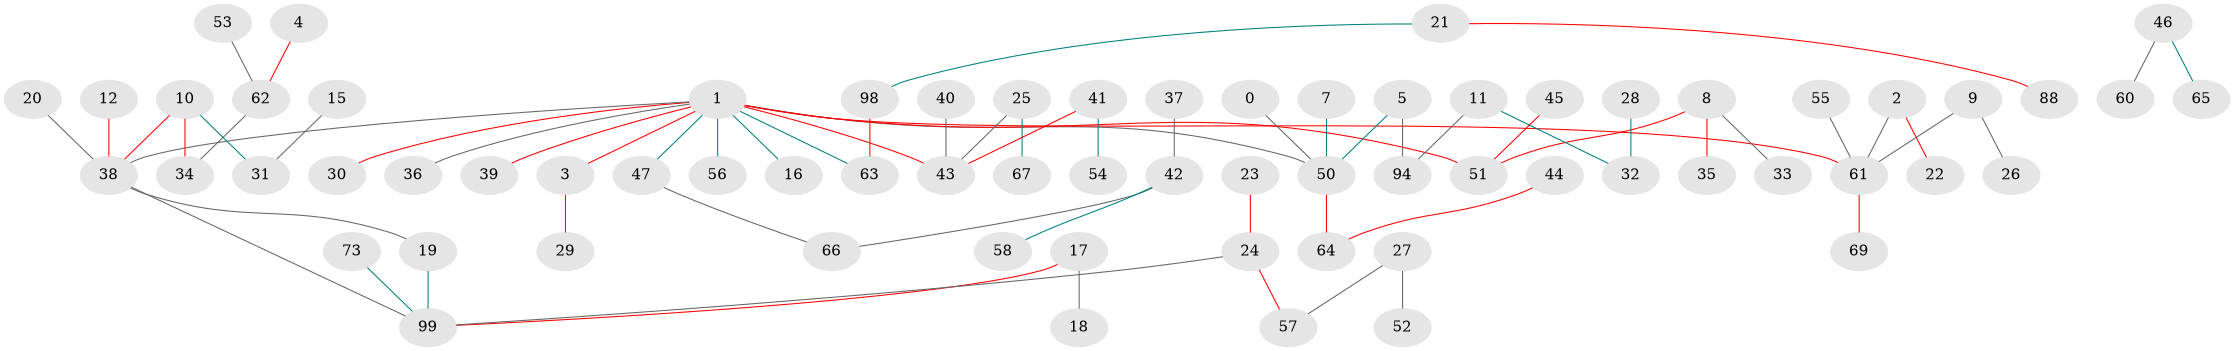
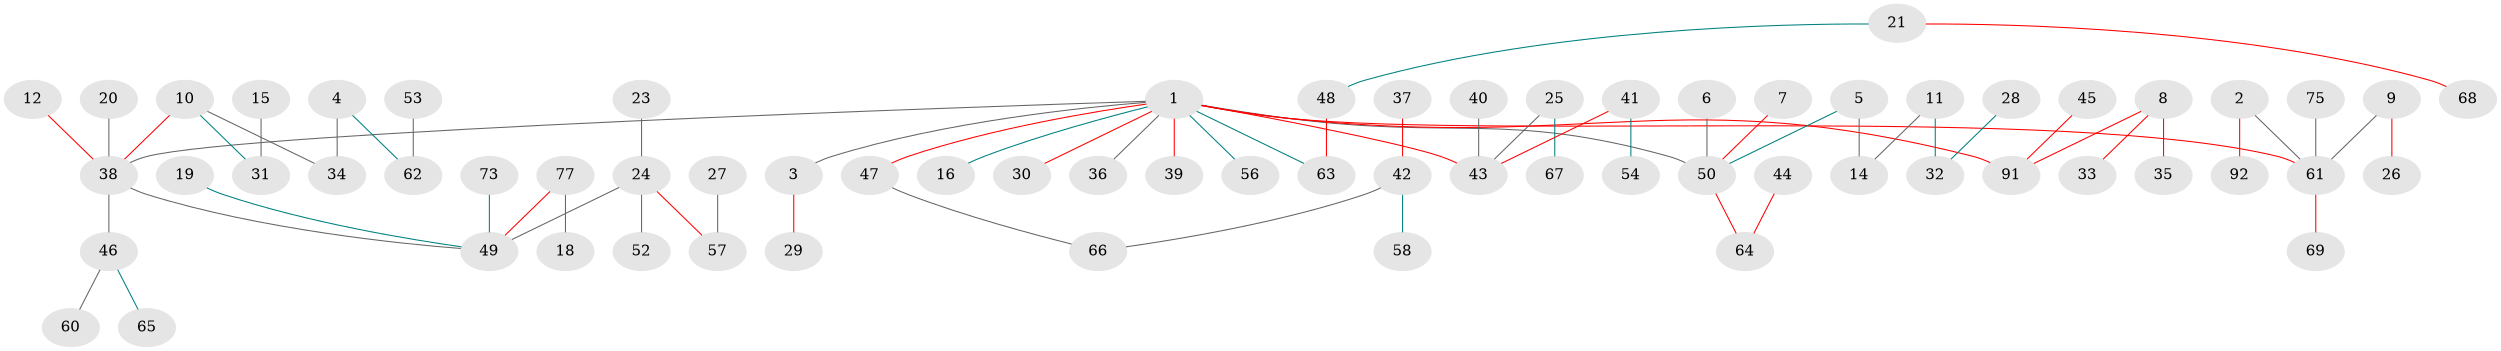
  graph {
    node [color=gray90 style=filled]
    edge [color=gray40 weight=1.0]
    1
    3
    16
    30
    36
    38
    39
    43
    47
    50
-   51
+   51 [label=91]
    56
    61
    63
    29
-   49 [label=99]
+   49
    46
    66
    64
    69
    2
-   22
+   22 [label=92]
    4
    34
    62
    5
-   14 [label=94]
-   6 [label=0]
+   14
+   6
    7
    8
    33
    35
    9
    26
    10
    31
    11
    32
    12
    n40 [label=73]
    15
-   17
+   17 [label=77]
    18
    19
    20
    21
-   48 [label=98]
-   68 [label=88]
+   48
+   68
    23
    24
    52
    57
    25
    67
    27
    28
    37
    42
    58
    60
    65
    40
    41
    54
    44
    45
    53
-   55
-   1 -- 3 [color=red]
+   55 [label=75]
+   1 -- 3
    1 -- 16 [color=teal]
    1 -- 30 [color=red]
    1 -- 36
    1 -- 38
    1 -- 39 [color=red]
    1 -- 43 [color=red]
-   1 -- 47 [color=teal]
+   1 -- 47 [color=red]
    1 -- 50
    1 -- 51 [color=red]
    1 -- 56 [color=teal]
    1 -- 61 [color=red]
    1 -- 63 [color=teal]
    3 -- 29 [color=red]
    38 -- 49
-   38 -- 19
+   38 -- 46
    47 -- 66
    50 -- 64 [color=red]
    61 -- 69 [color=red]
    46 -- 60
    46 -- 65 [color=teal]
    2 -- 61
    2 -- 22 [color=red]
-   62 -- 34
-   4 -- 62 [color=red]
+   4 -- 34
+   4 -- 62 [color=teal]
    5 -- 50 [color=teal]
    5 -- 14
    6 -- 50
-   7 -- 50 [color=teal]
+   7 -- 50 [color=red]
    8 -- 51 [color=red]
-   8 -- 33
+   8 -- 33 [color=red]
    8 -- 35 [color=red]
    9 -- 61
-   9 -- 26
+   9 -- 26 [color=red]
    10 -- 38 [color=red]
-   10 -- 34 [color=red]
+   10 -- 34
    10 -- 31 [color=teal]
    11 -- 14
    11 -- 32 [color=teal]
    12 -- 38 [color=red]
    n40 -- 49 [color=teal]
    15 -- 31
    17 -- 49 [color=red]
    17 -- 18
    19 -- 49 [color=teal]
    20 -- 38
    21 -- 48 [color=teal]
    21 -- 68 [color=red]
    48 -- 63 [color=red]
-   23 -- 24 [color=red]
+   23 -- 24
    24 -- 49
-   27 -- 52
+   24 -- 52
    24 -- 57 [color=red]
    25 -- 43
    25 -- 67 [color=teal]
    27 -- 57
    28 -- 32 [color=teal]
-   37 -- 42
+   37 -- 42 [color=red]
    42 -- 66
    42 -- 58 [color=teal]
    40 -- 43
    41 -- 43 [color=red]
    41 -- 54 [color=teal]
    44 -- 64 [color=red]
    45 -- 51 [color=red]
    53 -- 62
    55 -- 61
  }
